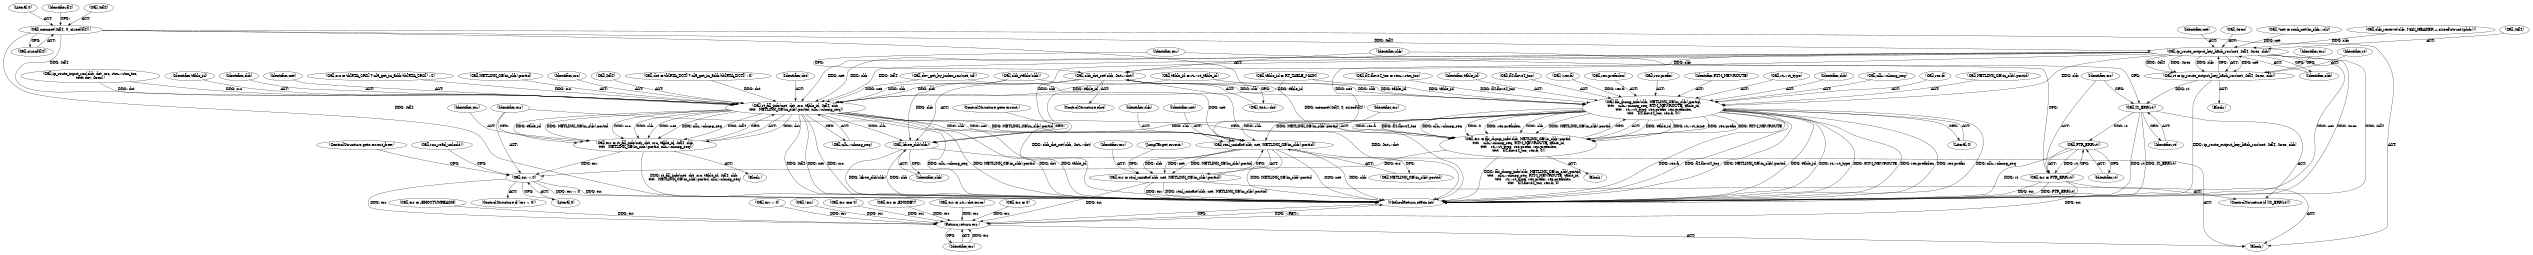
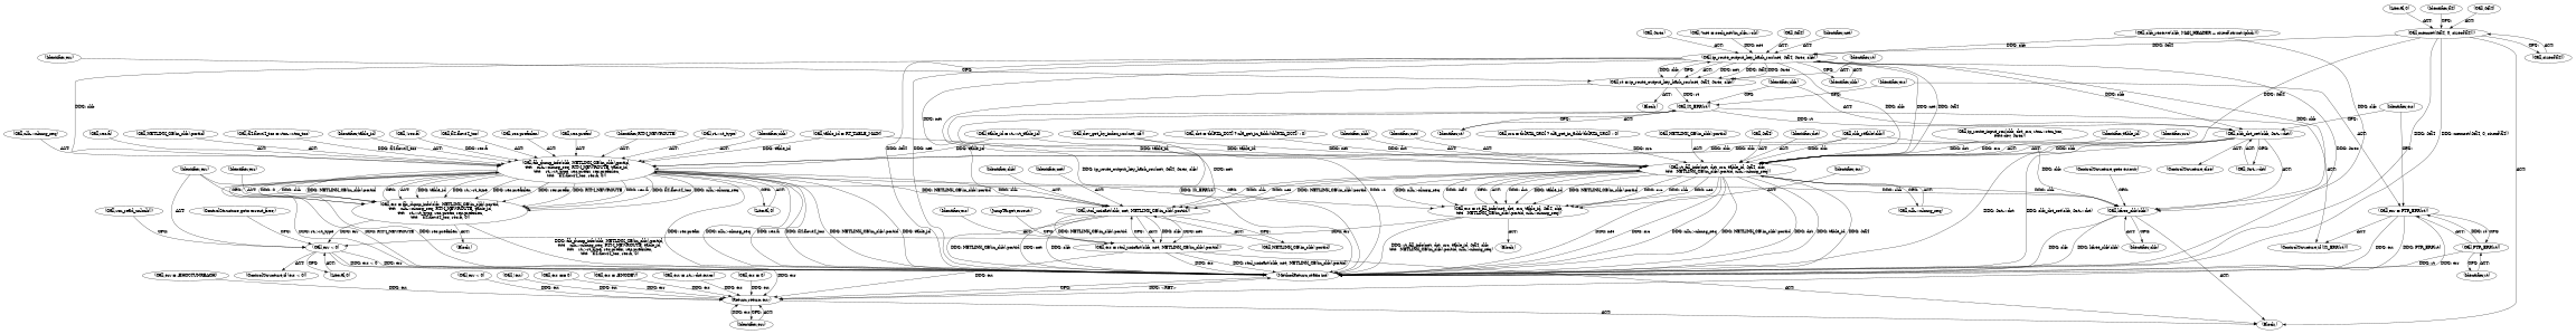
  digraph {
    n1 [label="(Call,memset(&fl4, 0, sizeof(fl4)))"]
    n2 [label="(Call,ip_route_output_key_hash_rcu(net, &fl4, &res, skb))"]
    n3 [label="(Call,rt_fill_info(net, dst, src, table_id, &fl4, skb,\n \t\t\t\t   NETLINK_CB(in_skb).portid, nlh->nlmsg_seq))"]
    n4 [label="(Call,sizeof(fl4))"]
    n5 [label="(Block,)"]
    n6 [label="(MethodReturn,static int)"]
    n7 [label="(Call,rt = ip_route_output_key_hash_rcu(net, &fl4, &res, skb))"]
    n8 [label="(Call,skb_dst_set(skb, &rt->dst))"]
    n9 [label="(Call,fib_dump_info(skb, NETLINK_CB(in_skb).portid,\n \t\t\t\t    nlh->nlmsg_seq, RTM_NEWROUTE, table_id,\n \t\t\t\t    rt->rt_type, res.prefix, res.prefixlen,\n \t\t\t\t    fl4.flowi4_tos, res.fi, 0))"]
    n10 [label="(Call,rtnl_unicast(skb, net, NETLINK_CB(in_skb).portid))"]
    n11 [label="(Call,kfree_skb(skb))"]
    n12 [label="(Identifier,skb)"]
    n13 [label="(Call,err = rt_fill_info(net, dst, src, table_id, &fl4, skb,\n \t\t\t\t   NETLINK_CB(in_skb).portid, nlh->nlmsg_seq))"]
    n14 [label="(Call,nlh->nlmsg_seq)"]
    n15 [label="(Return,return err;)"]
    n16 [label="(Call,IS_ERR(rt))"]
    n17 [label="(Block,)"]
    n18 [label="(Call,&rt->dst)"]
    n19 [label="(ControlStructure,else)"]
    n20 [label="(Call,err = fib_dump_info(skb, NETLINK_CB(in_skb).portid,\n \t\t\t\t    nlh->nlmsg_seq, RTM_NEWROUTE, table_id,\n \t\t\t\t    rt->rt_type, res.prefix, res.prefixlen,\n \t\t\t\t    fl4.flowi4_tos, res.fi, 0))"]
    n21 [label="(Literal,0)"]
    n22 [label="(Call,err = rtnl_unicast(skb, net, NETLINK_CB(in_skb).portid))"]
    n23 [label="(Call,NETLINK_CB(in_skb).portid)"]
    n24 [label="(Identifier,skb)"]
    n25 [label="(Call,PTR_ERR(rt))"]
    n26 [label="(ControlStructure,if (IS_ERR(rt)))"]
    n27 [label="(Identifier,rt)"]
    n28 [label="(Call,err = PTR_ERR(rt))"]
    n29 [label="(Identifier,rt)"]
    n30 [label="(Identifier,err)"]
    n31 [label="(Call,err < 0)"]
    n32 [label="(Block,)"]
    n33 [label="(ControlStructure,if (err < 0))"]
    n34 [label="(Literal,0)"]
    n35 [label="(Block,)"]
    n36 [label="(Identifier,skb)"]
    n37 [label="(Identifier,src)"]
    n38 [label="(Identifier,rt)"]
    n39 [label="(Call,fl4.flowi4_tos = rtm->rtm_tos)"]
    n40 [label="(Identifier,err)"]
    n41 [label="(Call,err = -EHOSTUNREACH)"]
    n42 [label="(Call,dst = tb[RTA_DST] ? nla_get_in_addr(tb[RTA_DST]) : 0)"]
    n43 [label="(Identifier,net)"]
    n44 [label="(Call,&res)"]
    n45 [label="(Call,table_id = rt->rt_table_id)"]
    n46 [label="(Identifier,err)"]
    n47 [label="(Call,err < 0)"]
    n48 [label="(Identifier,net)"]
    n49 [label="(Identifier,skb)"]
    n50 [label="(Identifier,net)"]
    n51 [label="(Call,skb_rtable(skb))"]
    n52 [label="(Call,src = tb[RTA_SRC] ? nla_get_in_addr(tb[RTA_SRC]) : 0)"]
    n53 [label="(Identifier,err)"]
    n54 [label="(ControlStructure,goto errout;)"]
    n55 [label="(Identifier,table_id)"]
    n56 [label="(Call,NETLINK_CB(in_skb).portid)"]
    n57 [label="(Call,!err)"]
    n58 [label="(ControlStructure,goto errout_free;)"]
    n59 [label="(Literal,0)"]
    n60 [label="(Identifier,err)"]
    n61 [label="(Call,*net = sock_net(in_skb->sk))"]
    n62 [label="(Call,fl4.flowi4_tos)"]
    n63 [label="(Call,!res.fi)"]
    n64 [label="(Call,res.prefixlen)"]
    n65 [label="(Call,res.prefix)"]
    n66 [label="(Identifier,RTM_NEWROUTE)"]
    n67 [label="(Call,rt->rt_type)"]
    n68 [label="(Call,err == 0)"]
    n69 [label="(Identifier,err)"]
    n70 [label="(Call,err = -ENODEV)"]
    n71 [label="(Call,err = -rt->dst.error)"]
    n72 [label="(Call,table_id = RT_TABLE_MAIN)"]
    n73 [label="(Identifier,skb)"]
    n74 [label="(Call,nlh->nlmsg_seq)"]
    n75 [label="(Call,res.fi)"]
    n76 [label="(Call,&fl4)"]
    n77 [label="(Identifier,fl4)"]
    n78 [label="(Call,skb_reserve(skb, MAX_HEADER + sizeof(struct iphdr)))"]
    n79 [label="(Identifier,err)"]
    n80 [label="(Call,dev_get_by_index_rcu(net, iif))"]
    n81 [label="(JumpTarget,errout:)"]
    n82 [label="(Identifier,skb)"]
    n83 [label="(Call,&fl4)"]
    n84 [label="(Call,rcu_read_unlock())"]
    n85 [label="(Identifier,err)"]
    n86 [label="(Call,err = 0)"]
    n87 [label="(Call,NETLINK_CB(in_skb).portid)"]
    n88 [label="(Identifier,dst)"]
    n89 [label="(Call,ip_route_input_rcu(skb, dst, src, rtm->rtm_tos,\n\t\t\t\t\t dev, &res))"]
    n90 [label="(Call,&fl4)"]
    n91 [label="(Identifier,table_id)"]
    n1 -> n2 [label="DDG: &fl4"]
    n1 -> n3 [label="DDG: &fl4"]
    n1 -> n4 [label="CFG: "]
    n1 -> n5 [label="AST: "]
    n1 -> n6 [label="DDG: &fl4"]
    n1 -> n6 [label="DDG: memset(&fl4, 0, sizeof(fl4))"]
    n2 -> n3 [label="DDG: net"]
    n2 -> n3 [label="DDG: &fl4"]
    n2 -> n3 [label="DDG: skb"]
    n2 -> n6 [label="DDG: net"]
    n2 -> n6 [label="DDG: &res"]
    n2 -> n6 [label="DDG: &fl4"]
    n2 -> n7 [label="AST: "]
    n2 -> n7 [label="DDG: net"]
    n2 -> n7 [label="DDG: &fl4"]
    n2 -> n7 [label="DDG: &res"]
    n2 -> n7 [label="DDG: skb"]
    n2 -> n8 [label="DDG: skb"]
    n2 -> n9 [label="DDG: skb"]
    n2 -> n10 [label="DDG: net"]
    n2 -> n11 [label="DDG: skb"]
    n2 -> n12 [label="CFG: "]
    n3 -> n6 [label="DDG: net"]
    n3 -> n6 [label="DDG: src"]
    n3 -> n6 [label="DDG: nlh->nlmsg_seq"]
    n3 -> n6 [label="DDG: NETLINK_CB(in_skb).portid"]
    n3 -> n6 [label="DDG: dst"]
    n3 -> n6 [label="DDG: table_id"]
    n3 -> n6 [label="DDG: &fl4"]
    n3 -> n10 [label="DDG: skb"]
    n3 -> n10 [label="DDG: net"]
    n3 -> n10 [label="DDG: NETLINK_CB(in_skb).portid"]
    n3 -> n11 [label="DDG: skb"]
    n3 -> n13 [label="AST: "]
    n3 -> n13 [label="DDG: dst"]
    n3 -> n13 [label="DDG: table_id"]
    n3 -> n13 [label="DDG: NETLINK_CB(in_skb).portid"]
    n3 -> n13 [label="DDG: src"]
    n3 -> n13 [label="DDG: skb"]
    n3 -> n13 [label="DDG: net"]
    n3 -> n13 [label="DDG: nlh->nlmsg_seq"]
    n3 -> n13 [label="DDG: &fl4"]
    n3 -> n14 [label="CFG: "]
    n4 -> n1 [label="AST: "]
    n6 -> n15 [label="CFG: "]
    n7 -> n2 [label="CFG: "]
    n7 -> n6 [label="DDG: ip_route_output_key_hash_rcu(net, &fl4, &res, skb)"]
    n7 -> n16 [label="DDG: rt"]
    n7 -> n17 [label="AST: "]
    n8 -> n3 [label="DDG: skb"]
    n8 -> n6 [label="DDG: skb_dst_set(skb, &rt->dst)"]
    n8 -> n6 [label="DDG: &rt->dst"]
    n8 -> n9 [label="DDG: skb"]
    n8 -> n11 [label="AST: "]
    n8 -> n18 [label="CFG: "]
    n8 -> n19 [label="AST: "]
    n9 -> n6 [label="DDG: table_id"]
    n9 -> n6 [label="DDG: rt->rt_type"]
    n9 -> n6 [label="DDG: RTM_NEWROUTE"]
    n9 -> n6 [label="DDG: res.prefixlen"]
    n9 -> n6 [label="DDG: res.prefix"]
    n9 -> n6 [label="DDG: nlh->nlmsg_seq"]
    n9 -> n6 [label="DDG: res.fi"]
    n9 -> n6 [label="DDG: fl4.flowi4_tos"]
    n9 -> n6 [label="DDG: NETLINK_CB(in_skb).portid"]
    n9 -> n10 [label="DDG: skb"]
    n9 -> n10 [label="DDG: NETLINK_CB(in_skb).portid"]
    n9 -> n11 [label="DDG: skb"]
    n9 -> n20 [label="AST: "]
    n9 -> n20 [label="DDG: table_id"]
    n9 -> n20 [label="DDG: rt->rt_type"]
    n9 -> n20 [label="DDG: res.prefix"]
    n9 -> n20 [label="DDG: RTM_NEWROUTE"]
    n9 -> n20 [label="DDG: res.fi"]
    n9 -> n20 [label="DDG: fl4.flowi4_tos"]
    n9 -> n20 [label="DDG: nlh->nlmsg_seq"]
    n9 -> n20 [label="DDG: 0"]
    n9 -> n20 [label="DDG: res.prefixlen"]
    n9 -> n20 [label="DDG: skb"]
    n9 -> n20 [label="DDG: NETLINK_CB(in_skb).portid"]
    n9 -> n21 [label="CFG: "]
    n10 -> n6 [label="DDG: net"]
    n10 -> n6 [label="DDG: skb"]
    n10 -> n6 [label="DDG: NETLINK_CB(in_skb).portid"]
    n10 -> n22 [label="AST: "]
    n10 -> n22 [label="DDG: skb"]
    n10 -> n22 [label="DDG: net"]
    n10 -> n22 [label="DDG: NETLINK_CB(in_skb).portid"]
    n10 -> n23 [label="CFG: "]
    n11 -> n5 [label="AST: "]
    n11 -> n6 [label="DDG: skb"]
    n11 -> n6 [label="DDG: kfree_skb(skb)"]
    n11 -> n24 [label="CFG: "]
    n12 -> n2 [label="AST: "]
    n13 -> n3 [label="CFG: "]
    n13 -> n6 [label="DDG: rt_fill_info(net, dst, src, table_id, &fl4, skb,\n \t\t\t\t   NETLINK_CB(in_skb).portid, nlh->nlmsg_seq)"]
    n13 -> n31 [label="DDG: err"]
    n13 -> n35 [label="AST: "]
    n14 -> n3 [label="AST: "]
    n15 -> n5 [label="AST: "]
    n15 -> n6 [label="DDG: <RET>"]
    n15 -> n30 [label="CFG: "]
    n16 -> n6 [label="DDG: IS_ERR(rt)"]
    n16 -> n6 [label="DDG: rt"]
-   n16 -> n25 [label="DDG: rt"]
+   n16 -> n8 [label="DDG: rt"]
    n16 -> n26 [label="AST: "]
    n16 -> n27 [label="CFG: "]
    n18 -> n8 [label="AST: "]
    n20 -> n6 [label="DDG: fib_dump_info(skb, NETLINK_CB(in_skb).portid,\n \t\t\t\t    nlh->nlmsg_seq, RTM_NEWROUTE, table_id,\n \t\t\t\t    rt->rt_type, res.prefix, res.prefixlen,\n \t\t\t\t    fl4.flowi4_tos, res.fi, 0)"]
    n20 -> n9 [label="CFG: "]
    n20 -> n31 [label="DDG: err"]
    n20 -> n32 [label="AST: "]
    n21 -> n9 [label="AST: "]
    n22 -> n5 [label="AST: "]
    n22 -> n6 [label="DDG: rtnl_unicast(skb, net, NETLINK_CB(in_skb).portid)"]
    n22 -> n6 [label="DDG: err"]
    n22 -> n10 [label="CFG: "]
    n22 -> n15 [label="DDG: err"]
    n23 -> n10 [label="AST: "]
    n24 -> n11 [label="AST: "]
    n25 -> n6 [label="DDG: rt"]
    n25 -> n28 [label="AST: "]
    n25 -> n28 [label="DDG: rt"]
    n25 -> n29 [label="CFG: "]
    n27 -> n16 [label="AST: "]
    n28 -> n6 [label="DDG: err"]
    n28 -> n6 [label="DDG: PTR_ERR(rt)"]
    n28 -> n15 [label="DDG: err"]
    n28 -> n25 [label="CFG: "]
    n28 -> n26 [label="AST: "]
    n29 -> n25 [label="AST: "]
    n30 -> n15 [label="AST: "]
    n30 -> n15 [label="DDG: err"]
    n31 -> n6 [label="DDG: err < 0"]
    n31 -> n6 [label="DDG: err"]
    n31 -> n15 [label="DDG: err"]
    n31 -> n33 [label="AST: "]
    n31 -> n34 [label="CFG: "]
    n34 -> n31 [label="AST: "]
    n36 -> n10 [label="AST: "]
    n37 -> n3 [label="AST: "]
    n38 -> n7 [label="AST: "]
    n39 -> n9 [label="DDG: fl4.flowi4_tos"]
    n40 -> n16 [label="CFG: "]
    n40 -> n28 [label="AST: "]
    n41 -> n15 [label="DDG: err"]
    n42 -> n3 [label="DDG: dst"]
    n43 -> n2 [label="AST: "]
    n44 -> n2 [label="AST: "]
    n45 -> n3 [label="DDG: table_id"]
    n45 -> n9 [label="DDG: table_id"]
    n46 -> n20 [label="AST: "]
    n47 -> n15 [label="DDG: err"]
    n48 -> n10 [label="AST: "]
    n49 -> n3 [label="AST: "]
    n50 -> n3 [label="AST: "]
    n51 -> n3 [label="DDG: skb"]
    n51 -> n9 [label="DDG: skb"]
    n51 -> n11 [label="DDG: skb"]
    n52 -> n3 [label="DDG: src"]
    n53 -> n13 [label="CFG: "]
    n53 -> n20 [label="CFG: "]
    n53 -> n31 [label="AST: "]
    n54 -> n11 [label="CFG: "]
    n55 -> n9 [label="AST: "]
    n56 -> n3 [label="AST: "]
    n57 -> n15 [label="DDG: err"]
    n58 -> n31 [label="CFG: "]
    n59 -> n1 [label="AST: "]
    n60 -> n8 [label="CFG: "]
    n60 -> n28 [label="CFG: "]
    n61 -> n2 [label="DDG: net"]
    n62 -> n9 [label="AST: "]
    n63 -> n9 [label="DDG: res.fi"]
    n64 -> n9 [label="AST: "]
    n65 -> n9 [label="AST: "]
    n66 -> n9 [label="AST: "]
    n67 -> n9 [label="AST: "]
    n68 -> n15 [label="DDG: err"]
    n69 -> n13 [label="AST: "]
    n70 -> n15 [label="DDG: err"]
    n71 -> n15 [label="DDG: err"]
    n72 -> n3 [label="DDG: table_id"]
    n72 -> n9 [label="DDG: table_id"]
    n73 -> n9 [label="AST: "]
    n74 -> n9 [label="AST: "]
    n75 -> n9 [label="AST: "]
    n76 -> n3 [label="AST: "]
    n77 -> n1 [label="CFG: "]
    n78 -> n2 [label="DDG: skb"]
+   n78 -> n11 [label="DDG: skb"]
    n79 -> n22 [label="AST: "]
    n80 -> n3 [label="DDG: net"]
    n80 -> n10 [label="DDG: net"]
    n81 -> n22 [label="CFG: "]
    n82 -> n8 [label="AST: "]
    n82 -> n16 [label="CFG: "]
    n83 -> n1 [label="AST: "]
    n84 -> n31 [label="CFG: "]
    n85 -> n7 [label="CFG: "]
    n86 -> n15 [label="DDG: err"]
    n87 -> n9 [label="AST: "]
    n88 -> n3 [label="AST: "]
    n89 -> n3 [label="DDG: dst"]
    n89 -> n3 [label="DDG: src"]
    n90 -> n2 [label="AST: "]
    n91 -> n3 [label="AST: "]
  }
